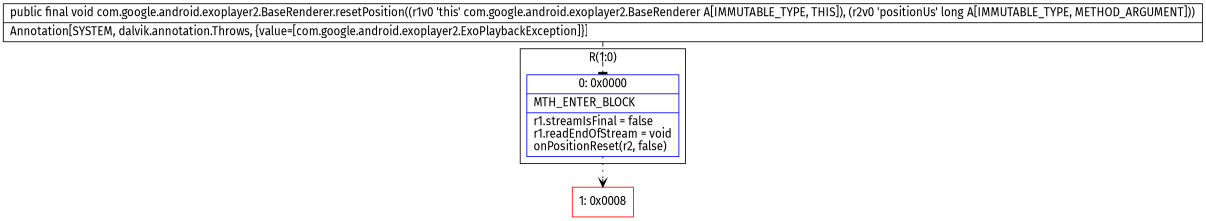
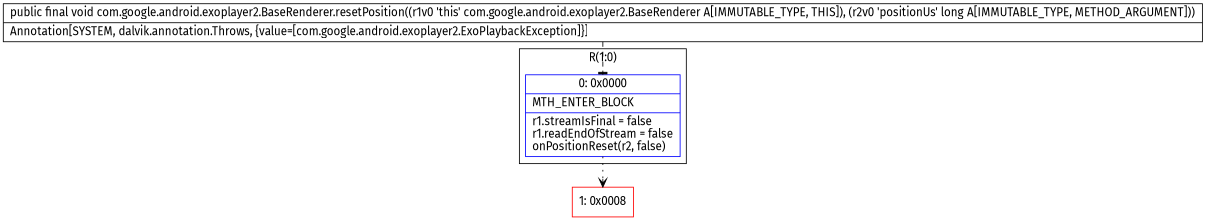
  digraph {
    fontname="Fira Sans"
    node [shape=record fontname="Fira Sans"]
    edge [fontname="Fira Sans"]
-   n1 [color=blue label="{0\:\ 0x0000|MTH_ENTER_BLOCK\l|r1.streamIsFinal = false\lr1.readEndOfStream = void\lonPositionReset(r2, false)\l}"]
+   n1 [color=blue label="{0\:\ 0x0000|MTH_ENTER_BLOCK\l|r1.streamIsFinal = false\lr1.readEndOfStream = false\lonPositionReset(r2, false)\l}"]
    n2 [color=red label="{1\:\ 0x0008}"]
    n3 [label="{public final void com.google.android.exoplayer2.BaseRenderer.resetPosition((r1v0 'this' com.google.android.exoplayer2.BaseRenderer A[IMMUTABLE_TYPE, THIS]), (r2v0 'positionUs' long A[IMMUTABLE_TYPE, METHOD_ARGUMENT]))  | Annotation[SYSTEM, dalvik.annotation.Throws, \{value=[com.google.android.exoplayer2.ExoPlaybackException]\}]\l}"]
    subgraph cluster_1 {
      label="R(1:0)"
      n1
    }
    n1 -> n2 [style=dotted arrowhead=vee]
    n3 -> n1 [style=dashed arrowhead=tee]
  }
